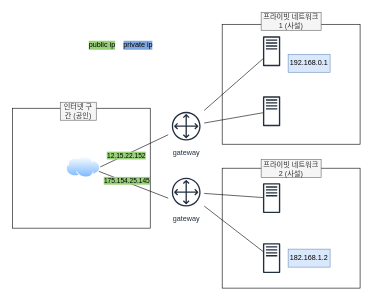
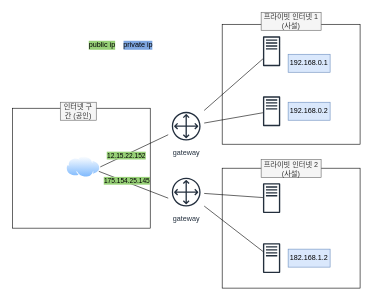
  <mxCell id="0" />
  <mxCell id="1" parent="0" />
  <mxCell id="2" value="" style="rounded=0;whiteSpace=wrap;html=1;" vertex="1" parent="1"><mxGeometry x="20" y="180" width="230" height="200" as="geometry" /></mxCell>
  <mxCell id="3" value="" style="rounded=0;whiteSpace=wrap;html=1;" vertex="1" parent="1"><mxGeometry x="370" y="40" width="230" height="200" as="geometry" /></mxCell>
  <mxCell id="4" value="" style="rounded=0;whiteSpace=wrap;html=1;" vertex="1" parent="1"><mxGeometry x="370" y="280" width="230" height="200" as="geometry" /></mxCell>
  <mxCell id="5" value="gateway" style="sketch=0;outlineConnect=0;fontColor=#232F3E;gradientColor=none;strokeColor=#232F3E;fillColor=#ffffff;dashed=0;verticalLabelPosition=bottom;verticalAlign=top;align=center;html=1;fontSize=12;fontStyle=0;aspect=fixed;shape=mxgraph.aws4.resourceIcon;resIcon=mxgraph.aws4.customer_gateway;" vertex="1" parent="1"><mxGeometry x="280" y="180" width="60" height="60" as="geometry" /></mxCell>
  <mxCell id="6" value="gateway" style="sketch=0;outlineConnect=0;fontColor=#232F3E;gradientColor=none;strokeColor=#232F3E;fillColor=#ffffff;dashed=0;verticalLabelPosition=bottom;verticalAlign=top;align=center;html=1;fontSize=12;fontStyle=0;aspect=fixed;shape=mxgraph.aws4.resourceIcon;resIcon=mxgraph.aws4.customer_gateway;" vertex="1" parent="1"><mxGeometry x="280" y="290" width="60" height="60" as="geometry" /></mxCell>
  <mxCell id="7" value="" style="aspect=fixed;perimeter=ellipsePerimeter;html=1;align=center;shadow=0;dashed=0;spacingTop=3;image;image=img/lib/active_directory/internet_cloud.svg;" vertex="1" parent="1"><mxGeometry x="110" y="260" width="56.75" height="35.75" as="geometry" /></mxCell>
  <mxCell id="8" value="" style="sketch=0;outlineConnect=0;fontColor=#232F3E;gradientColor=none;fillColor=#232F3D;strokeColor=none;dashed=0;verticalLabelPosition=bottom;verticalAlign=top;align=center;html=1;fontSize=12;fontStyle=0;aspect=fixed;pointerEvents=1;shape=mxgraph.aws4.traditional_server;" vertex="1" parent="1"><mxGeometry x="438" y="60" width="28.85" height="50" as="geometry" /></mxCell>
  <mxCell id="9" value="" style="sketch=0;outlineConnect=0;fontColor=#232F3E;gradientColor=none;fillColor=#232F3D;strokeColor=none;dashed=0;verticalLabelPosition=bottom;verticalAlign=top;align=center;html=1;fontSize=12;fontStyle=0;aspect=fixed;pointerEvents=1;shape=mxgraph.aws4.traditional_server;" vertex="1" parent="1"><mxGeometry x="438" y="160" width="28.85" height="50" as="geometry" /></mxCell>
  <mxCell id="10" value="" style="sketch=0;outlineConnect=0;fontColor=#232F3E;gradientColor=none;fillColor=#232F3D;strokeColor=none;dashed=0;verticalLabelPosition=bottom;verticalAlign=top;align=center;html=1;fontSize=12;fontStyle=0;aspect=fixed;pointerEvents=1;shape=mxgraph.aws4.traditional_server;" vertex="1" parent="1"><mxGeometry x="438" y="305" width="28.85" height="50" as="geometry" /></mxCell>
  <mxCell id="11" value="" style="sketch=0;outlineConnect=0;fontColor=#232F3E;gradientColor=none;fillColor=#232F3D;strokeColor=none;dashed=0;verticalLabelPosition=bottom;verticalAlign=top;align=center;html=1;fontSize=12;fontStyle=0;aspect=fixed;pointerEvents=1;shape=mxgraph.aws4.traditional_server;" vertex="1" parent="1"><mxGeometry x="438" y="405" width="28.85" height="50" as="geometry" /></mxCell>
  <mxCell id="12" value="" style="endArrow=none;html=1;rounded=0;exitX=1;exitY=0.5;exitDx=0;exitDy=0;" edge="1" parent="1" source="7" target="5"><mxGeometry width="50" height="50" relative="1" as="geometry"><mxPoint x="330" y="410" as="sourcePoint" /><mxPoint x="380" y="360" as="targetPoint" /></mxGeometry></mxCell>
  <mxCell id="13" value="12.15.22.152" style="edgeLabel;html=1;align=center;verticalAlign=middle;resizable=0;points=[];labelBackgroundColor=#97D077;" vertex="1" connectable="0" parent="12"><mxGeometry x="-0.24" y="-1" relative="1" as="geometry"><mxPoint x="-1" as="offset" /></mxGeometry></mxCell>
  <mxCell id="14" value="" style="endArrow=none;html=1;rounded=0;exitX=1;exitY=0.75;exitDx=0;exitDy=0;" edge="1" parent="1" source="7"><mxGeometry width="50" height="50" relative="1" as="geometry"><mxPoint x="330" y="410" as="sourcePoint" /><mxPoint x="280" y="330" as="targetPoint" /></mxGeometry></mxCell>
  <mxCell id="15" value="175.154.25.145" style="edgeLabel;html=1;align=center;verticalAlign=middle;resizable=0;points=[];labelBackgroundColor=#97D077;" vertex="1" connectable="0" parent="14"><mxGeometry x="-0.341" y="-1" relative="1" as="geometry"><mxPoint x="8" as="offset" /></mxGeometry></mxCell>
  <mxCell id="16" value="" style="endArrow=none;html=1;rounded=0;" edge="1" parent="1" source="5" target="8"><mxGeometry width="50" height="50" relative="1" as="geometry"><mxPoint x="350" y="210" as="sourcePoint" /><mxPoint x="380" y="360" as="targetPoint" /></mxGeometry></mxCell>
  <mxCell id="17" value="" style="endArrow=none;html=1;rounded=0;" edge="1" parent="1" source="5" target="9"><mxGeometry width="50" height="50" relative="1" as="geometry"><mxPoint x="330" y="410" as="sourcePoint" /><mxPoint x="380" y="360" as="targetPoint" /></mxGeometry></mxCell>
  <mxCell id="18" value="" style="endArrow=none;html=1;rounded=0;" edge="1" parent="1" source="6" target="10"><mxGeometry width="50" height="50" relative="1" as="geometry"><mxPoint x="330" y="410" as="sourcePoint" /><mxPoint x="380" y="360" as="targetPoint" /></mxGeometry></mxCell>
  <mxCell id="19" value="" style="endArrow=none;html=1;rounded=0;" edge="1" parent="1" source="6" target="11"><mxGeometry width="50" height="50" relative="1" as="geometry"><mxPoint x="330" y="410" as="sourcePoint" /><mxPoint x="380" y="360" as="targetPoint" /></mxGeometry></mxCell>
  <mxCell id="20" value="192.168.0.1" style="text;html=1;strokeColor=#6c8ebf;fillColor=#dae8fc;align=center;verticalAlign=middle;whiteSpace=wrap;rounded=0;" vertex="1" parent="1"><mxGeometry x="480" y="90" width="70" height="30" as="geometry" /></mxCell>
+ <mxCell id="21" value="192.168.0.2" style="text;html=1;strokeColor=#6c8ebf;fillColor=#dae8fc;align=center;verticalAlign=middle;whiteSpace=wrap;rounded=0;" vertex="1" parent="1"><mxGeometry x="480" y="170" width="70" height="30" as="geometry" /></mxCell>
  <mxCell id="22" value="182.168.1.2" style="text;html=1;strokeColor=#6c8ebf;fillColor=#dae8fc;align=center;verticalAlign=middle;whiteSpace=wrap;rounded=0;" vertex="1" parent="1"><mxGeometry x="480" y="415" width="70" height="30" as="geometry" /></mxCell>
  <mxCell id="23" value="인터넷 구간 (공인)" style="text;html=1;strokeColor=#666666;fillColor=#f5f5f5;align=center;verticalAlign=middle;whiteSpace=wrap;rounded=0;fontColor=#333333;" vertex="1" parent="1"><mxGeometry x="100" y="170" width="60" height="30" as="geometry" /></mxCell>
- <mxCell id="24" value="프라이빗 네트워크 1 (사설)" style="text;html=1;strokeColor=#666666;fillColor=#f5f5f5;align=center;verticalAlign=middle;whiteSpace=wrap;rounded=0;fontColor=#333333;" vertex="1" parent="1"><mxGeometry x="435" y="20" width="100" height="30" as="geometry" /></mxCell>
- <mxCell id="25" value="프라이빗 네트워크 2 (사설)" style="text;html=1;strokeColor=#666666;fillColor=#f5f5f5;align=center;verticalAlign=middle;whiteSpace=wrap;rounded=0;fontColor=#333333;" vertex="1" parent="1"><mxGeometry x="435" y="265.75" width="100" height="30" as="geometry" /></mxCell>
+ <mxCell id="24" value="프라이빗 인터넷 1 (사설)" style="text;html=1;strokeColor=#666666;fillColor=#f5f5f5;align=center;verticalAlign=middle;whiteSpace=wrap;rounded=0;fontColor=#333333;" vertex="1" parent="1"><mxGeometry x="435" y="20" width="100" height="30" as="geometry" /></mxCell>
+ <mxCell id="25" value="프라이빗 인터넷 2 (사설)" style="text;html=1;strokeColor=#666666;fillColor=#f5f5f5;align=center;verticalAlign=middle;whiteSpace=wrap;rounded=0;fontColor=#333333;" vertex="1" parent="1"><mxGeometry x="435" y="265.75" width="100" height="30" as="geometry" /></mxCell>
  <mxCell id="26" value="public ip" style="text;html=1;strokeColor=none;fillColor=none;align=center;verticalAlign=middle;whiteSpace=wrap;rounded=0;labelBackgroundColor=#97D077;" vertex="1" parent="1"><mxGeometry x="140" y="60" width="60" height="30" as="geometry" /></mxCell>
  <mxCell id="27" value="private ip" style="text;html=1;strokeColor=none;fillColor=none;align=center;verticalAlign=middle;whiteSpace=wrap;rounded=0;labelBackgroundColor=#7EA6E0;" vertex="1" parent="1"><mxGeometry x="200" y="60" width="60" height="30" as="geometry" /></mxCell>
